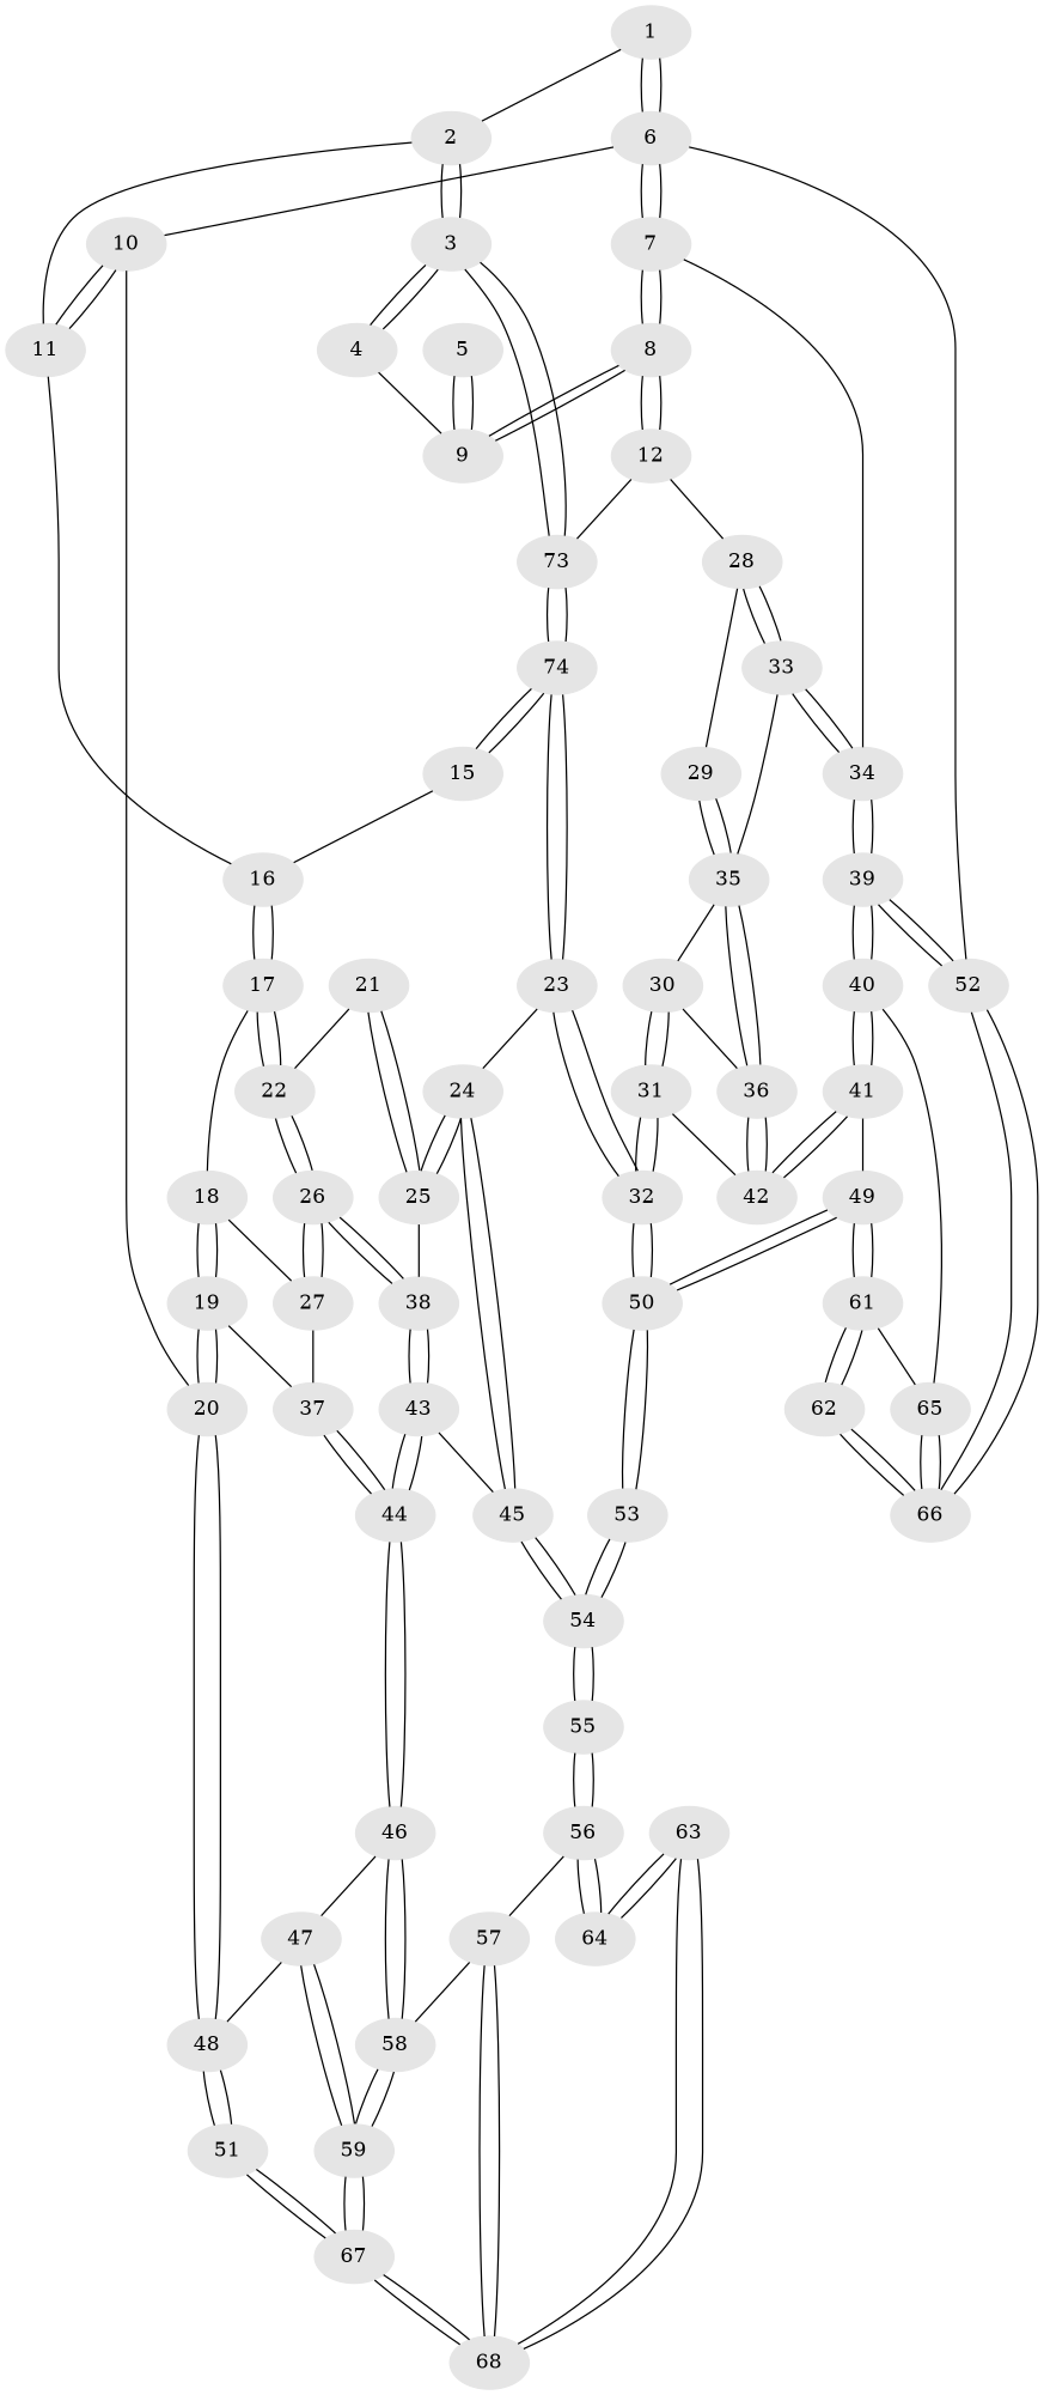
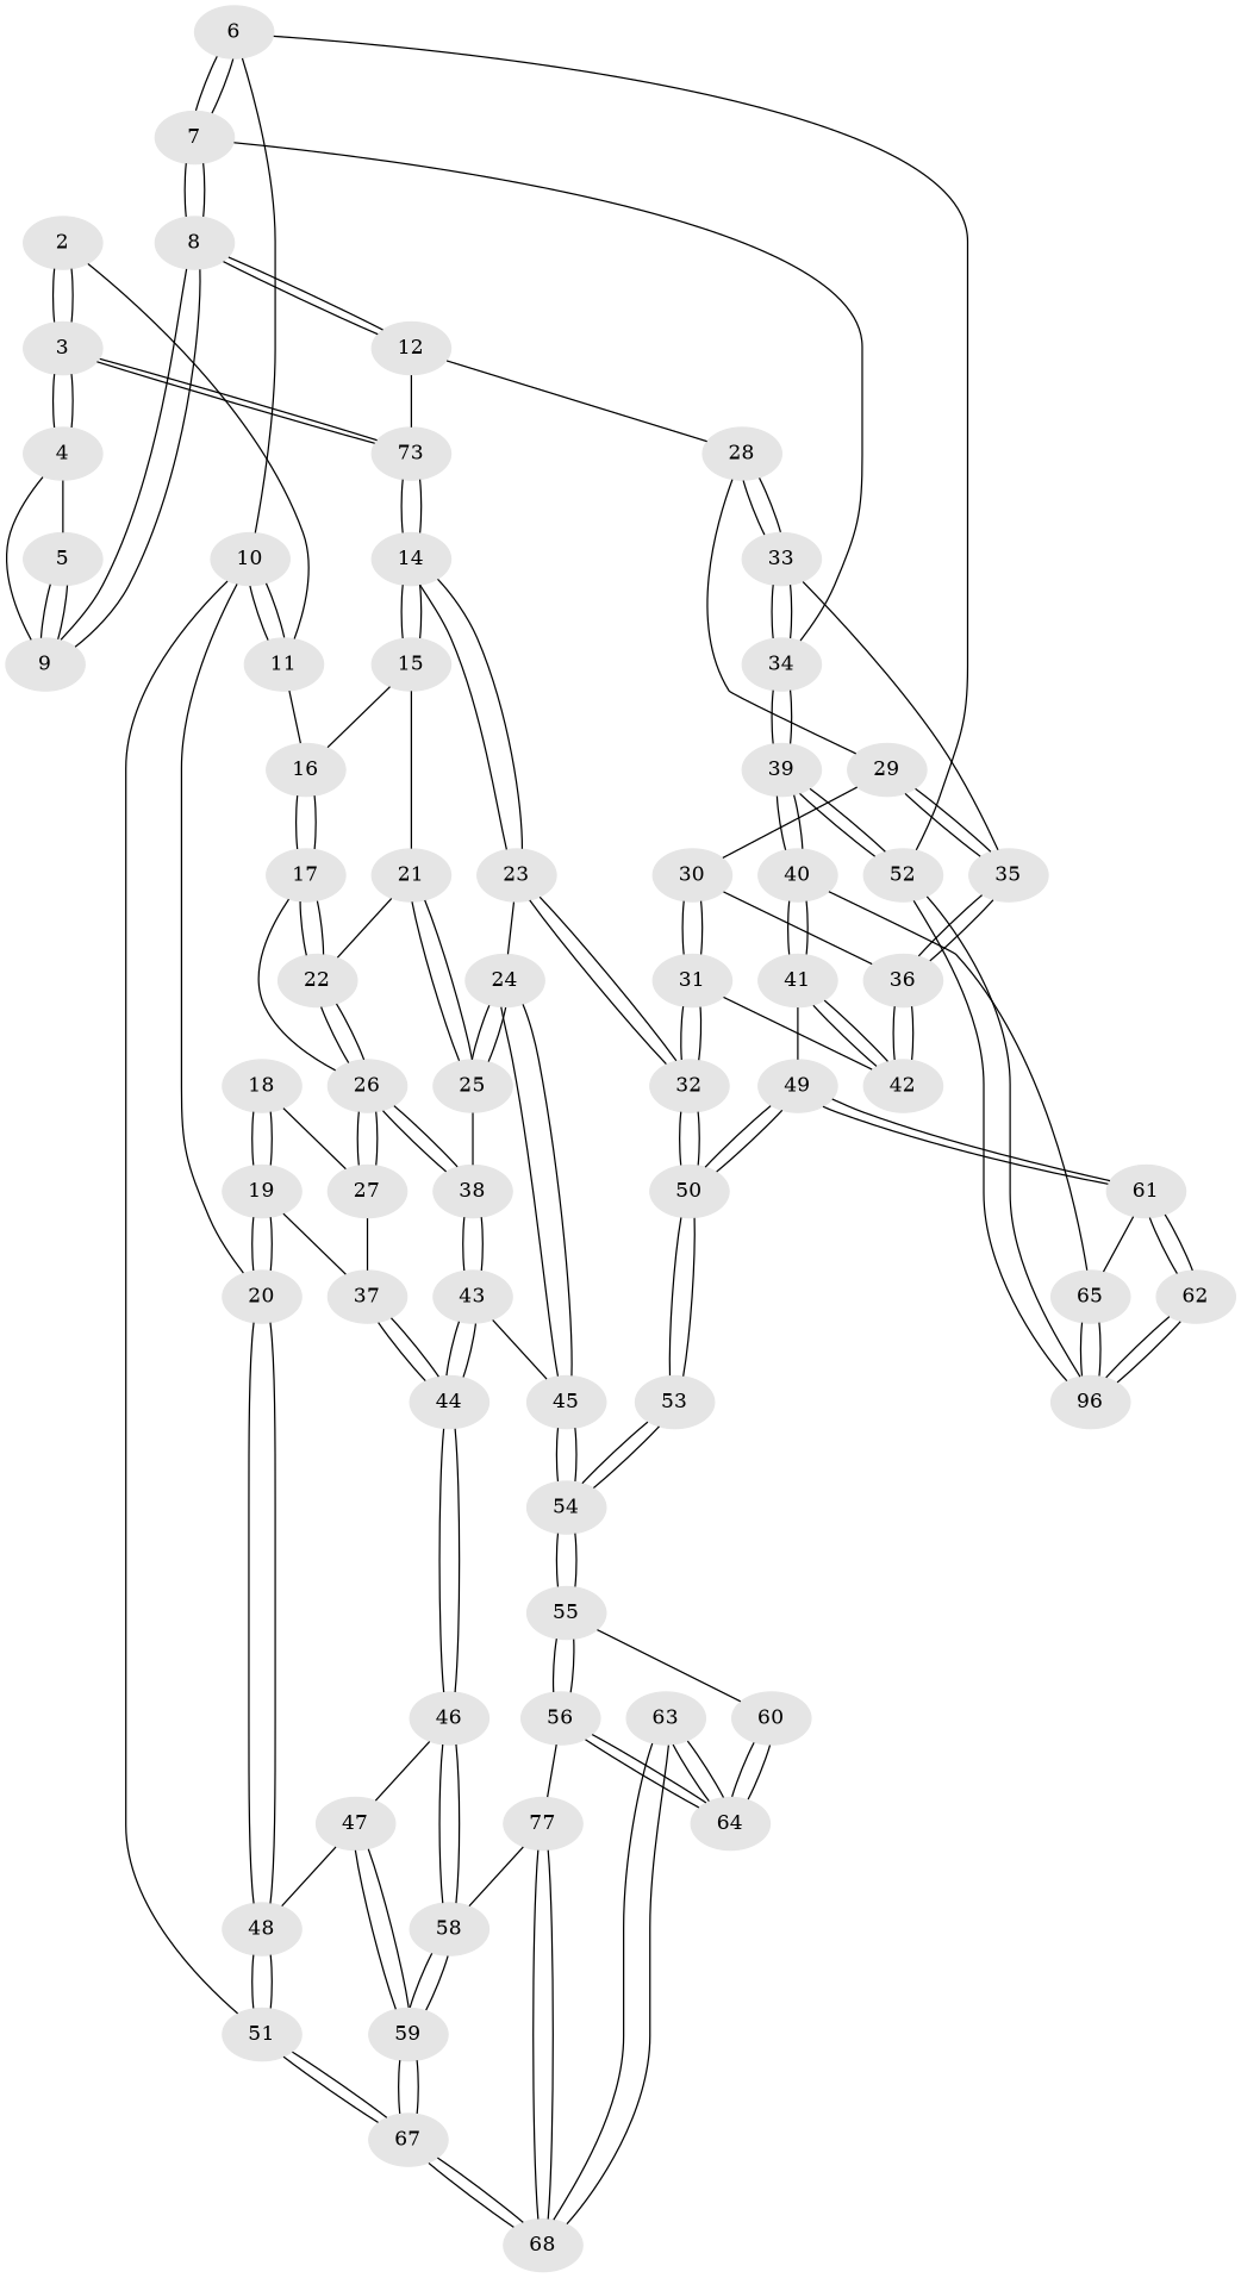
  graph {
    node [color=gray90 style=filled]
-   1
    2
    6
    3
    11
    7
    10
    52
    4
    n10 [label=73]
    16
    5
    9
-   14 [label=74]
+   14
    8
    34
    20
    51
-   66
+   66 [label=96]
    12
    39
    28
    48
    67
    17
    29
    33
    15
    23
    21
    24
    32
    22
    25
    18
    19
    27
    26
    37
    44
    38
    45
    50
    54
    43
    30
    35
    31
    36
    42
    53
    40
    46
    41
    65
    49
    61
    47
    58
    55
    59
    62
    68
    56
-   57
+   60
+   57 [label=77]
    64
    63
-   1 -- 2
-   1 -- 6
-   1 -- 6
    2 -- 3
    2 -- 3
    2 -- 11
    6 -- 7
    6 -- 7
    6 -- 10
    6 -- 52
    3 -- 4
    3 -- 4
    3 -- n10
    3 -- n10
    11 -- 16
    7 -- 8
    7 -- 8
    7 -- 34
    10 -- 11
    10 -- 11
    10 -- 20
+   10 -- 51
    52 -- 66
    52 -- 66
+   4 -- 5
    4 -- 9
    n10 -- 14
    n10 -- 14
    16 -- 17
    16 -- 17
    5 -- 9
    5 -- 9
    14 -- 15
    14 -- 15
    14 -- 23
    14 -- 23
    8 -- 9
    8 -- 9
    8 -- 12
    8 -- 12
    34 -- 39
    34 -- 39
    20 -- 48
    20 -- 48
    51 -- 67
    51 -- 67
    12 -- n10
    12 -- 28
    39 -- 52
    39 -- 52
    39 -- 40
    39 -- 40
    28 -- 29
    28 -- 33
    28 -- 33
    48 -- 51
    48 -- 51
    67 -- 68
    67 -- 68
    17 -- 22
    17 -- 22
-   17 -- 18
-   35 -- 30
+   17 -- 26
+   29 -- 30
    29 -- 35
    29 -- 35
    33 -- 34
    33 -- 34
    33 -- 35
    15 -- 16
+   15 -- 21
    23 -- 24
    23 -- 32
    23 -- 32
    21 -- 22
    21 -- 25
    21 -- 25
    24 -- 25
    24 -- 25
    24 -- 45
    24 -- 45
    32 -- 50
    32 -- 50
    22 -- 26
    22 -- 26
    25 -- 38
    18 -- 19
    18 -- 19
    18 -- 27
    19 -- 20
    19 -- 20
    19 -- 37
    27 -- 37
    26 -- 27
    26 -- 27
    26 -- 38
    26 -- 38
    37 -- 44
    37 -- 44
    44 -- 46
    44 -- 46
    38 -- 43
    38 -- 43
    45 -- 54
    45 -- 54
    50 -- 53
    50 -- 53
    54 -- 55
    54 -- 55
    43 -- 44
    43 -- 44
    43 -- 45
    30 -- 31
    30 -- 31
    30 -- 36
    35 -- 36
    35 -- 36
    31 -- 32
    31 -- 32
    31 -- 42
    36 -- 42
    36 -- 42
    53 -- 54
    53 -- 54
    40 -- 41
    40 -- 41
    40 -- 65
    46 -- 47
    46 -- 58
    46 -- 58
    41 -- 42
    41 -- 42
    41 -- 49
    65 -- 66
    65 -- 66
    49 -- 50
    49 -- 50
    49 -- 61
    49 -- 61
    61 -- 65
    61 -- 62
    61 -- 62
    47 -- 48
    47 -- 59
    47 -- 59
    58 -- 59
    58 -- 59
    55 -- 56
    55 -- 56
+   55 -- 60
    59 -- 67
    59 -- 67
    62 -- 66
    62 -- 66
    56 -- 57
    56 -- 64
    56 -- 64
+   60 -- 64
+   60 -- 64
    57 -- 58
    57 -- 68
    57 -- 68
    63 -- 68
    63 -- 68
    63 -- 64
    63 -- 64
  }
